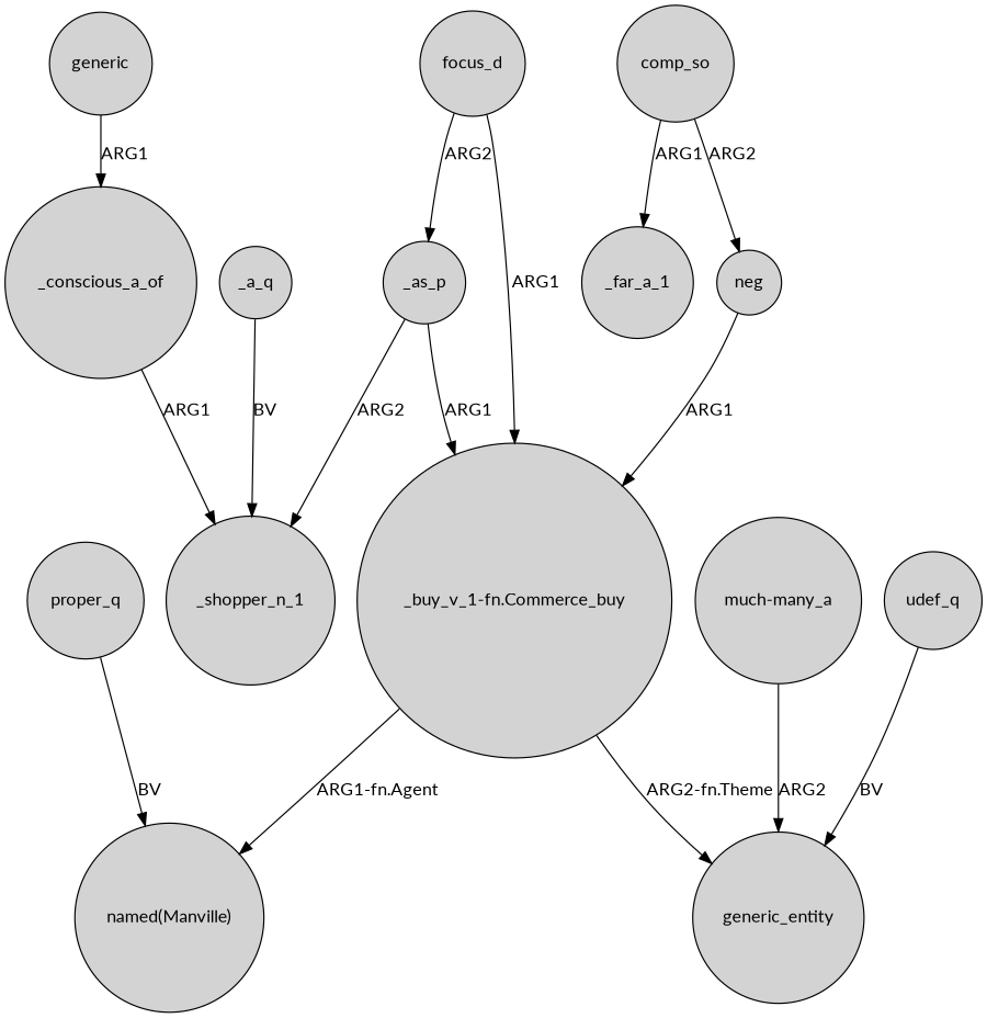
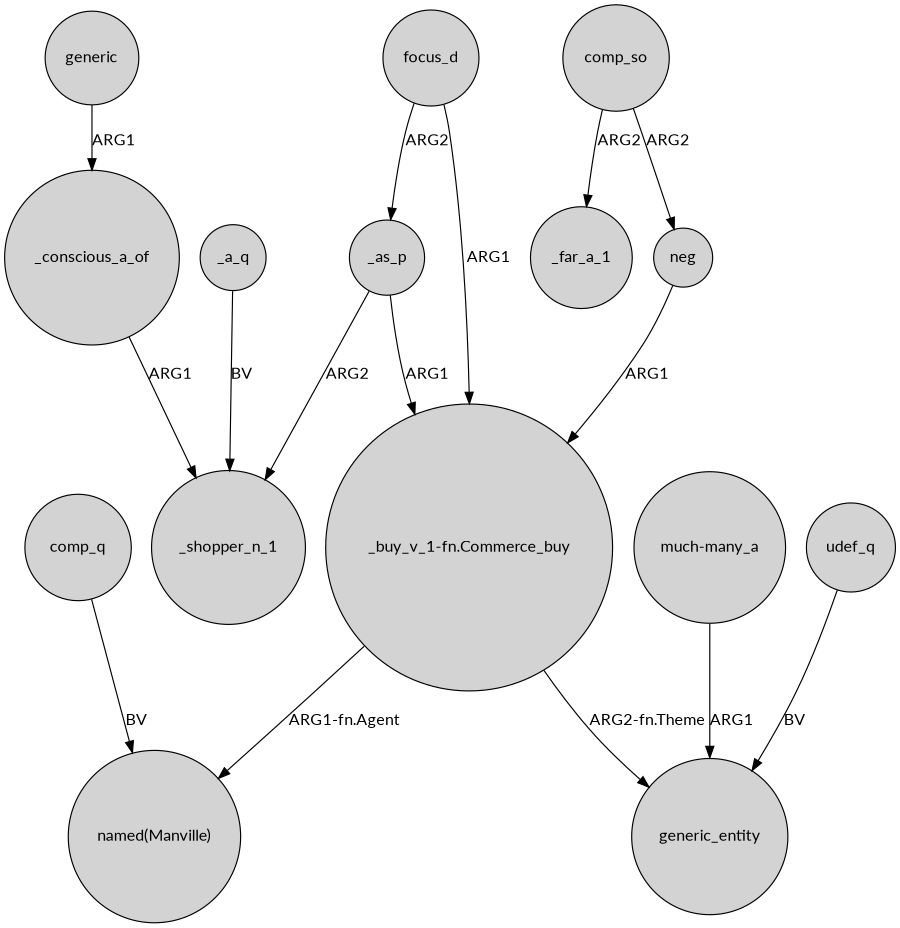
  digraph {
    fontname=Lato
    node [fontname=Lato shape=circle style=filled]
    edge [fontname=Lato]
    focus_d
    _as_p
    "_buy_v_1-fn.Commerce_buy"
    _shopper_n_1
    "named(Manville)"
    generic_entity
    n7 [label=generic]
    _conscious_a_of
    udef_q
-   proper_q
+   proper_q [label=comp_q]
    _a_q
    neg
    "much-many_a"
    comp_so
    _far_a_1
    focus_d -> _as_p [label=ARG2]
    focus_d -> "_buy_v_1-fn.Commerce_buy" [label=ARG1]
    _as_p -> "_buy_v_1-fn.Commerce_buy" [label=ARG1]
    _as_p -> _shopper_n_1 [label=ARG2]
    "_buy_v_1-fn.Commerce_buy" -> "named(Manville)" [label="ARG1-fn.Agent"]
    "_buy_v_1-fn.Commerce_buy" -> generic_entity [label="ARG2-fn.Theme"]
    n7 -> _conscious_a_of [label=ARG1]
    _conscious_a_of -> _shopper_n_1 [label=ARG1]
    udef_q -> generic_entity [label=BV]
    proper_q -> "named(Manville)" [label=BV]
    _a_q -> _shopper_n_1 [label=BV]
    neg -> "_buy_v_1-fn.Commerce_buy" [label=ARG1]
-   "much-many_a" -> generic_entity [label=ARG2]
+   "much-many_a" -> generic_entity [label=ARG1]
    comp_so -> neg [label=ARG2]
-   comp_so -> _far_a_1 [label=ARG1]
+   comp_so -> _far_a_1 [label=ARG2]
  }
